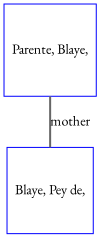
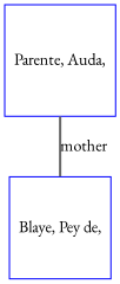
  digraph {
    fontname="EB Garamond"
    node [color=blue regular=1 shape=box fontname="EB Garamond"]
    n1 [label="Blaye, Pey de,"]
-   n2 [label="Parente, Blaye,"]
+   n2 [label="Parente, Auda,"]
    n2 -> n1 [arrowsize=0.0 dir=none label=mother color=gray40 style=bold fontname="EB Garamond"]
  }
